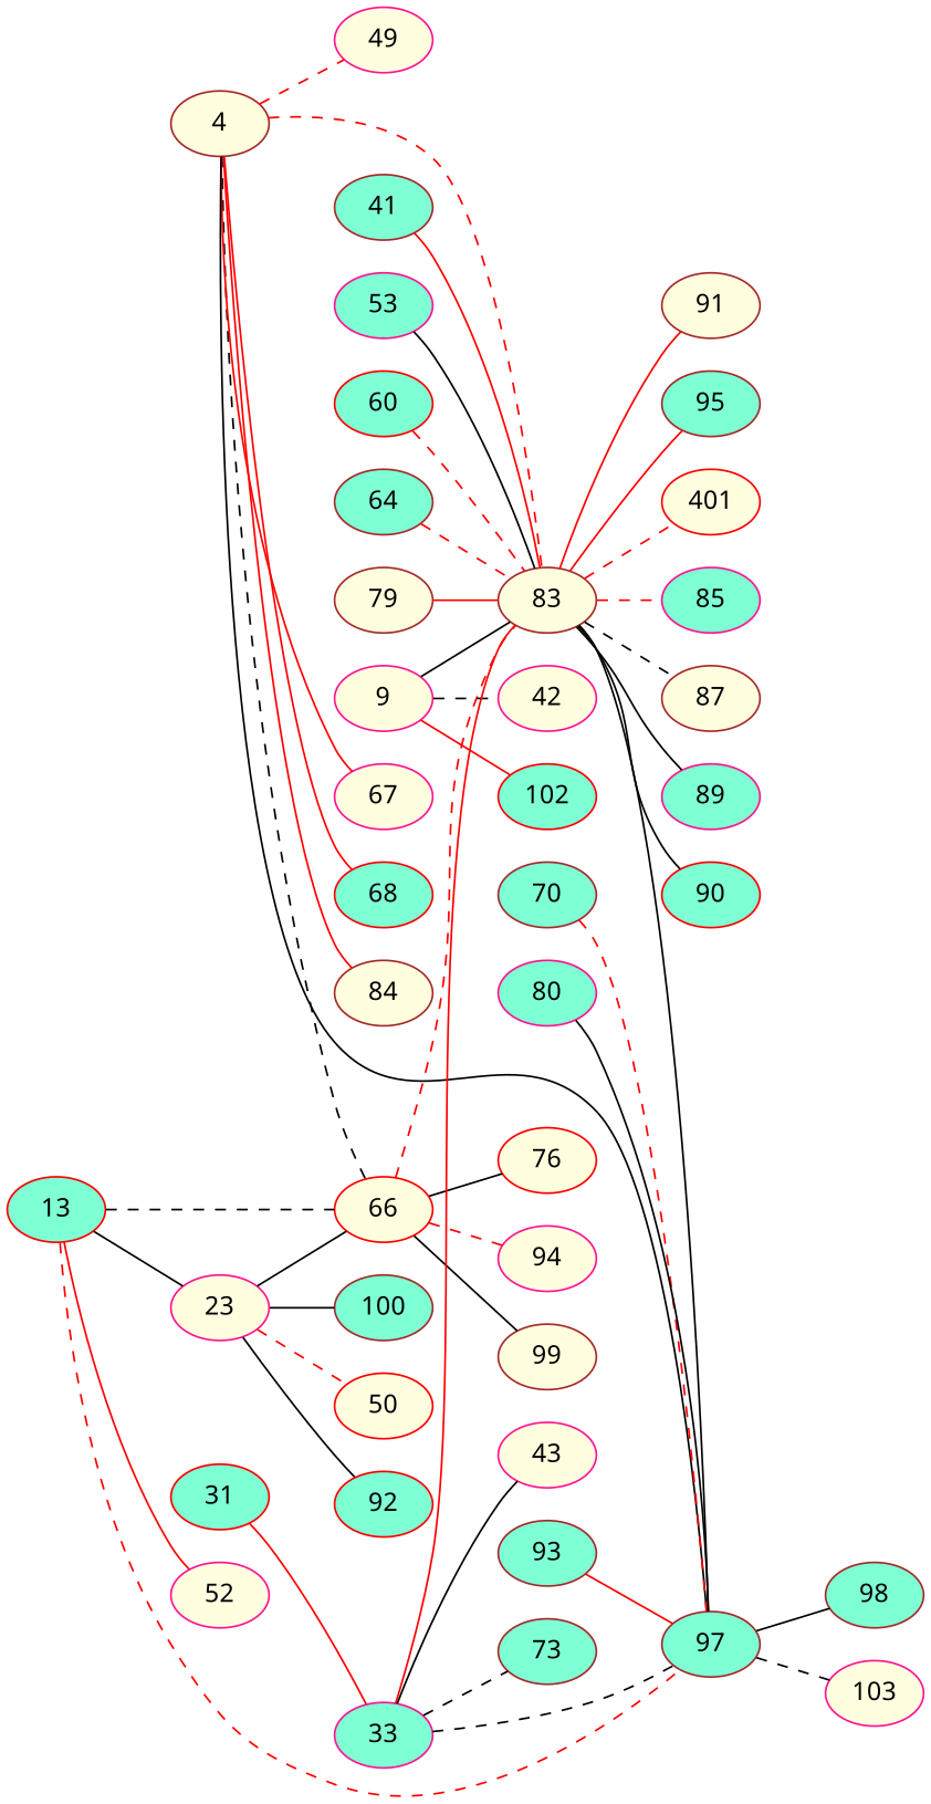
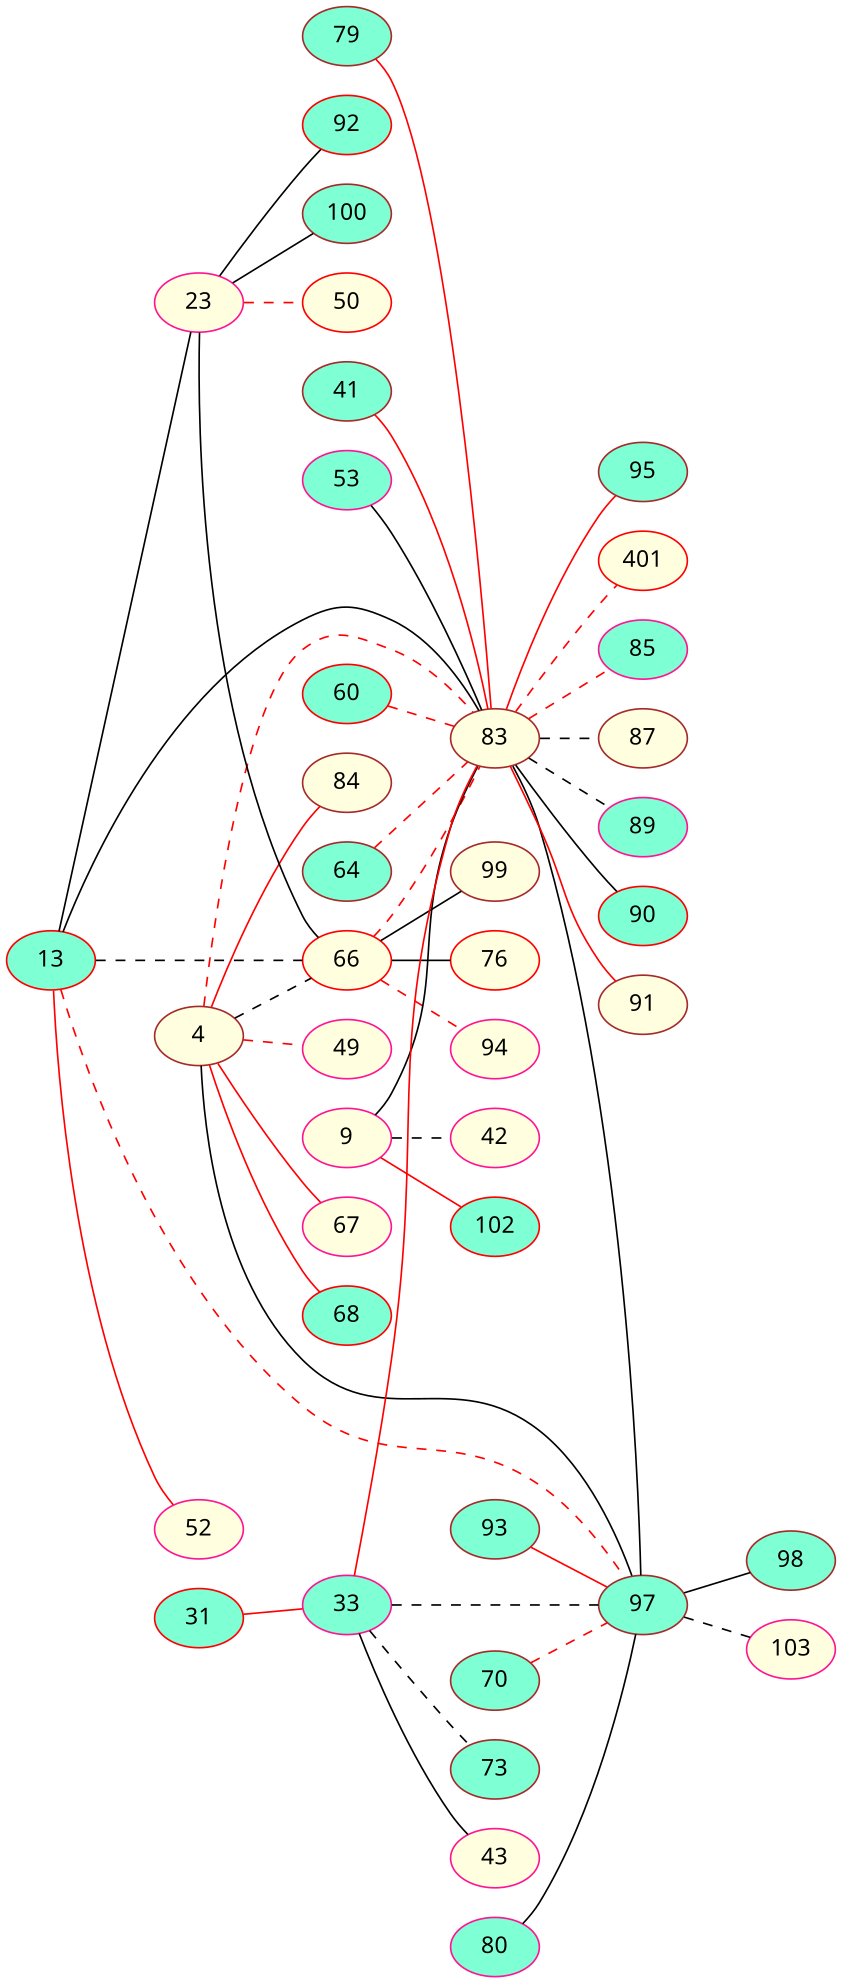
  graph {
    fontname="Noto Sans"
    rankdir=LR
    node [color=brown fillcolor=aquamarine fontname="Noto Sans" style=filled]
    edge [color=red fontname="Noto Sans" style=solid]
    4 [fillcolor=lightyellow super="+3"]
    49 [color=deeppink fillcolor=lightyellow]
    66 [color=red fillcolor=lightyellow super="+15+35+36+38+48+54+57+58"]
    67 [color=deeppink fillcolor=lightyellow]
    68 [color=red]
    83 [fillcolor=lightyellow super="+74+75+5+30"]
    84 [fillcolor=lightyellow]
    97 [super="+25+78+47+59+96"]
    76 [color=red fillcolor=lightyellow]
    94 [color=deeppink fillcolor=lightyellow]
    99 [fillcolor=lightyellow]
    85 [color=deeppink]
    87 [fillcolor=lightyellow super="+65"]
    89 [color=deeppink]
    90 [color=red]
    91 [fillcolor=lightyellow]
    95 [super="+81"]
    n18 [color=red fillcolor=lightyellow label=401]
    98
    103 [color=deeppink fillcolor=lightyellow]
    9 [color=deeppink fillcolor=lightyellow super="+8"]
    42 [color=deeppink fillcolor=lightyellow]
    102 [color=red]
    13 [color=red super="+11"]
    23 [color=deeppink fillcolor=lightyellow super="+22"]
    52 [color=deeppink fillcolor=lightyellow]
    50 [color=red fillcolor=lightyellow]
    92 [color=red]
    100 [super="+39+71"]
    33 [color=deeppink super="+20"]
    43 [color=deeppink fillcolor=lightyellow]
    73
    31 [color=red]
    41
    53 [color=deeppink]
    60 [color=red]
    64
    70
-   79 [fillcolor=lightyellow]
+   79
    80 [color=deeppink super="+26"]
    93
    4 -- 49 [style=dashed]
    4 -- 66 [color=black style=dashed]
    4 -- 67
    4 -- 68
    4 -- 83 [style=dashed weight=8]
    4 -- 84
    4 -- 97 [color=black weight=2]
    66 -- 83 [style=dashed weight=2]
    66 -- 76 [color=black]
    66 -- 94 [style=dashed]
    66 -- 99 [color=black]
    83 -- 97 [color=black weight=3]
    83 -- 85 [style=dashed]
    83 -- 87 [color=black style=dashed]
-   83 -- 89 [color=black]
+   83 -- 89 [color=black style=dashed]
    83 -- 90 [color=black]
    83 -- 91
    83 -- 95
    83 -- n18 [style=dashed]
    97 -- 98 [color=black]
    97 -- 103 [color=black style=dashed]
    9 -- 83 [color=black weight=6]
    9 -- 42 [color=black style=dashed]
    9 -- 102
    13 -- 66 [color=black style=dashed weight=6]
+   13 -- 83 [color=black]
    13 -- 97 [style=dashed]
    13 -- 23 [color=black]
    13 -- 52
    23 -- 66 [color=black]
    23 -- 50 [style=dashed]
    23 -- 92 [color=black]
    23 -- 100 [color=black]
    33 -- 83
    33 -- 97 [color=black style=dashed weight=7]
    33 -- 43 [color=black]
    33 -- 73 [color=black style=dashed]
    31 -- 33
    41 -- 83
    53 -- 83 [color=black]
    60 -- 83 [style=dashed]
    64 -- 83 [style=dashed]
    70 -- 97 [style=dashed]
    79 -- 83
    80 -- 97 [color=black]
    93 -- 97
  }
